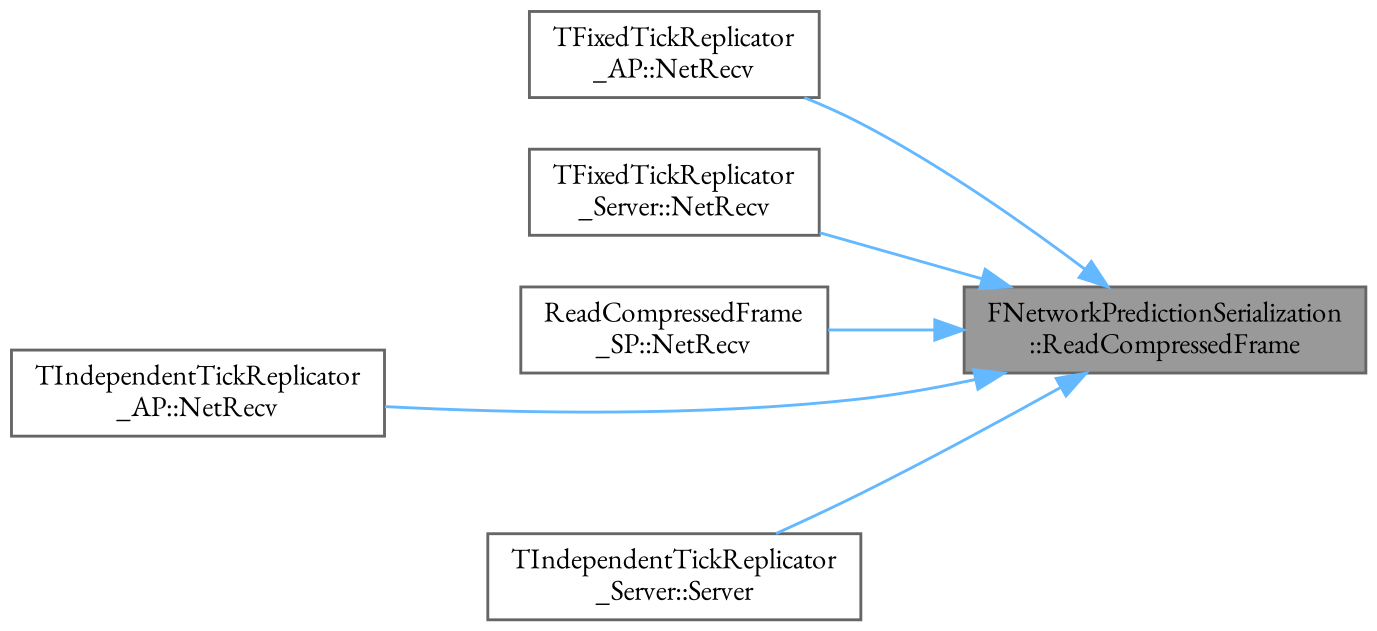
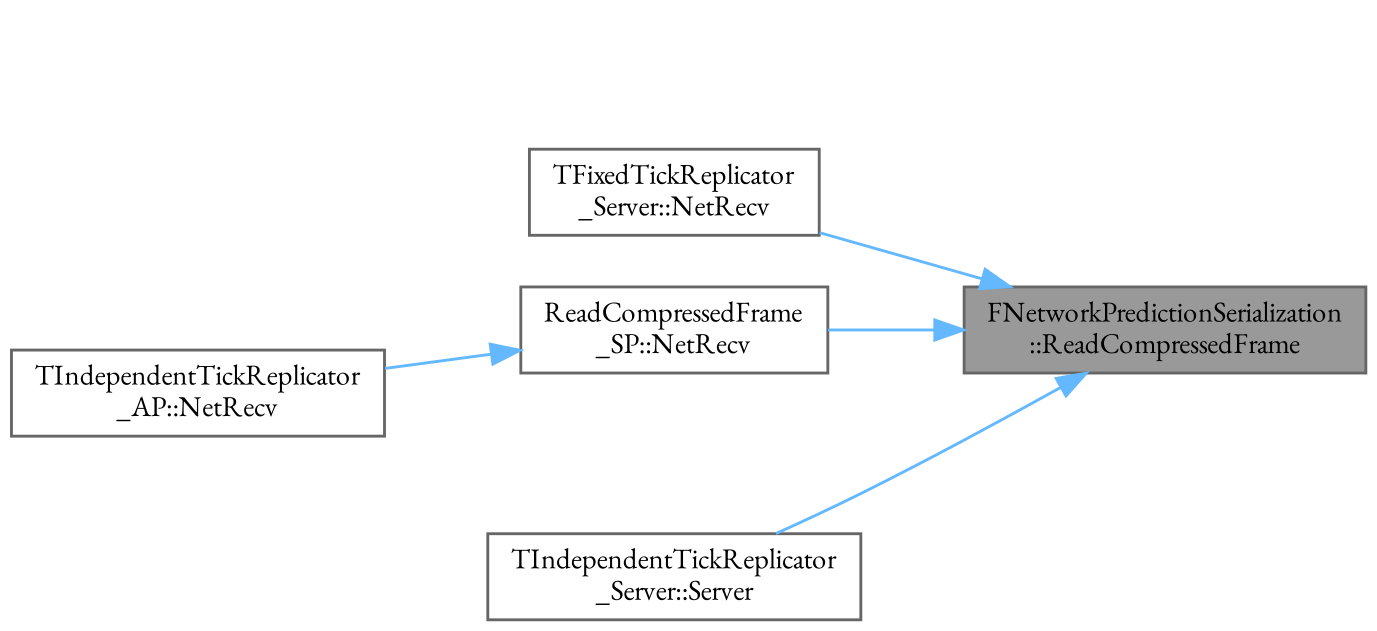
  digraph {
    fontname="EB Garamond"
    rankdir=RL
    node [color=grey40 fillcolor=white fontname="EB Garamond" fontsize=10 shape=box style=filled]
    edge [color=steelblue1 dir=back fontname="EB Garamond" fontsize=10 labelfontname=Helvetica labelfontsize=10 style=solid]
    n1 [color=gray40 fillcolor=grey60 fontcolor=black height=0.2 label="FNetworkPredictionSerialization\l::ReadCompressedFrame" width=0.4]
-   n2 [height=0.2 label="TFixedTickReplicator\l_AP::NetRecv" width=0.4]
    n3 [height=0.2 label="TFixedTickReplicator\l_Server::NetRecv" width=0.4]
    n4 [height=0.2 label="ReadCompressedFrame\l_SP::NetRecv" width=0.4]
    n5 [height=0.2 label="TIndependentTickReplicator\l_AP::NetRecv" width=0.4]
    n6 [height=0.2 label="TIndependentTickReplicator\l_Server::Server" width=0.4]
-   n1 -> n2
    n1 -> n3
    n1 -> n4
-   n1 -> n5
+   n4 -> n5
    n1 -> n6
  }
